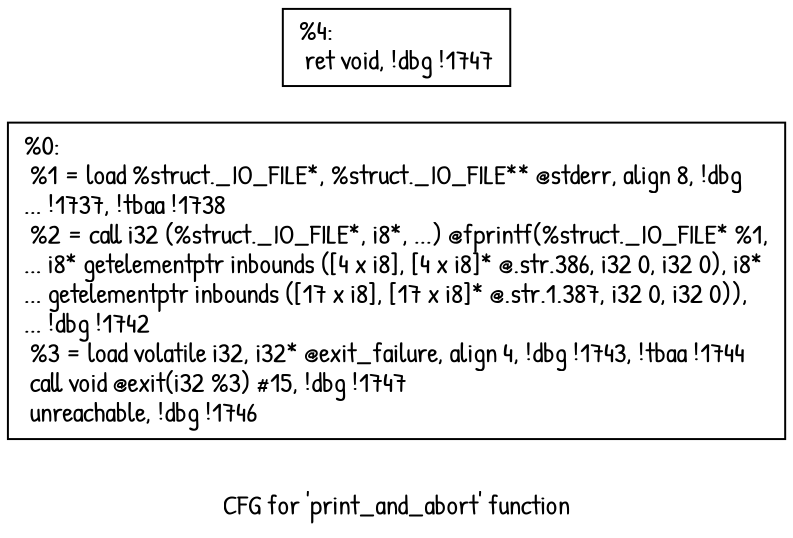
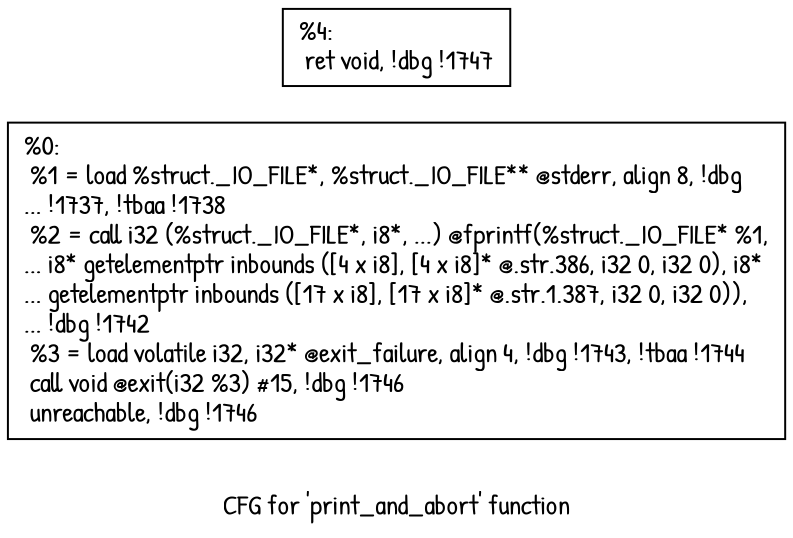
  digraph {
    label="CFG for 'print_and_abort' function"
    rankdir=LR
    fontname="Patrick Hand"
    node [shape=record style=filled fillcolor=white fontname="Patrick Hand"]
-   n1 [label="{%0:\l  %1 = load %struct._IO_FILE*, %struct._IO_FILE** @stderr, align 8, !dbg\l... !1737, !tbaa !1738\l  %2 = call i32 (%struct._IO_FILE*, i8*, ...) @fprintf(%struct._IO_FILE* %1,\l... i8* getelementptr inbounds ([4 x i8], [4 x i8]* @.str.386, i32 0, i32 0), i8*\l... getelementptr inbounds ([17 x i8], [17 x i8]* @.str.1.387, i32 0, i32 0)),\l... !dbg !1742\l  %3 = load volatile i32, i32* @exit_failure, align 4, !dbg !1743, !tbaa !1744\l  call void @exit(i32 %3) #15, !dbg !1747\l  unreachable, !dbg !1746\l}"]
+   n1 [label="{%0:\l  %1 = load %struct._IO_FILE*, %struct._IO_FILE** @stderr, align 8, !dbg\l... !1737, !tbaa !1738\l  %2 = call i32 (%struct._IO_FILE*, i8*, ...) @fprintf(%struct._IO_FILE* %1,\l... i8* getelementptr inbounds ([4 x i8], [4 x i8]* @.str.386, i32 0, i32 0), i8*\l... getelementptr inbounds ([17 x i8], [17 x i8]* @.str.1.387, i32 0, i32 0)),\l... !dbg !1742\l  %3 = load volatile i32, i32* @exit_failure, align 4, !dbg !1743, !tbaa !1744\l  call void @exit(i32 %3) #15, !dbg !1746\l  unreachable, !dbg !1746\l}"]
    n2 [label="{%4:                                                  \l  ret void, !dbg !1747\l}"]
  }
